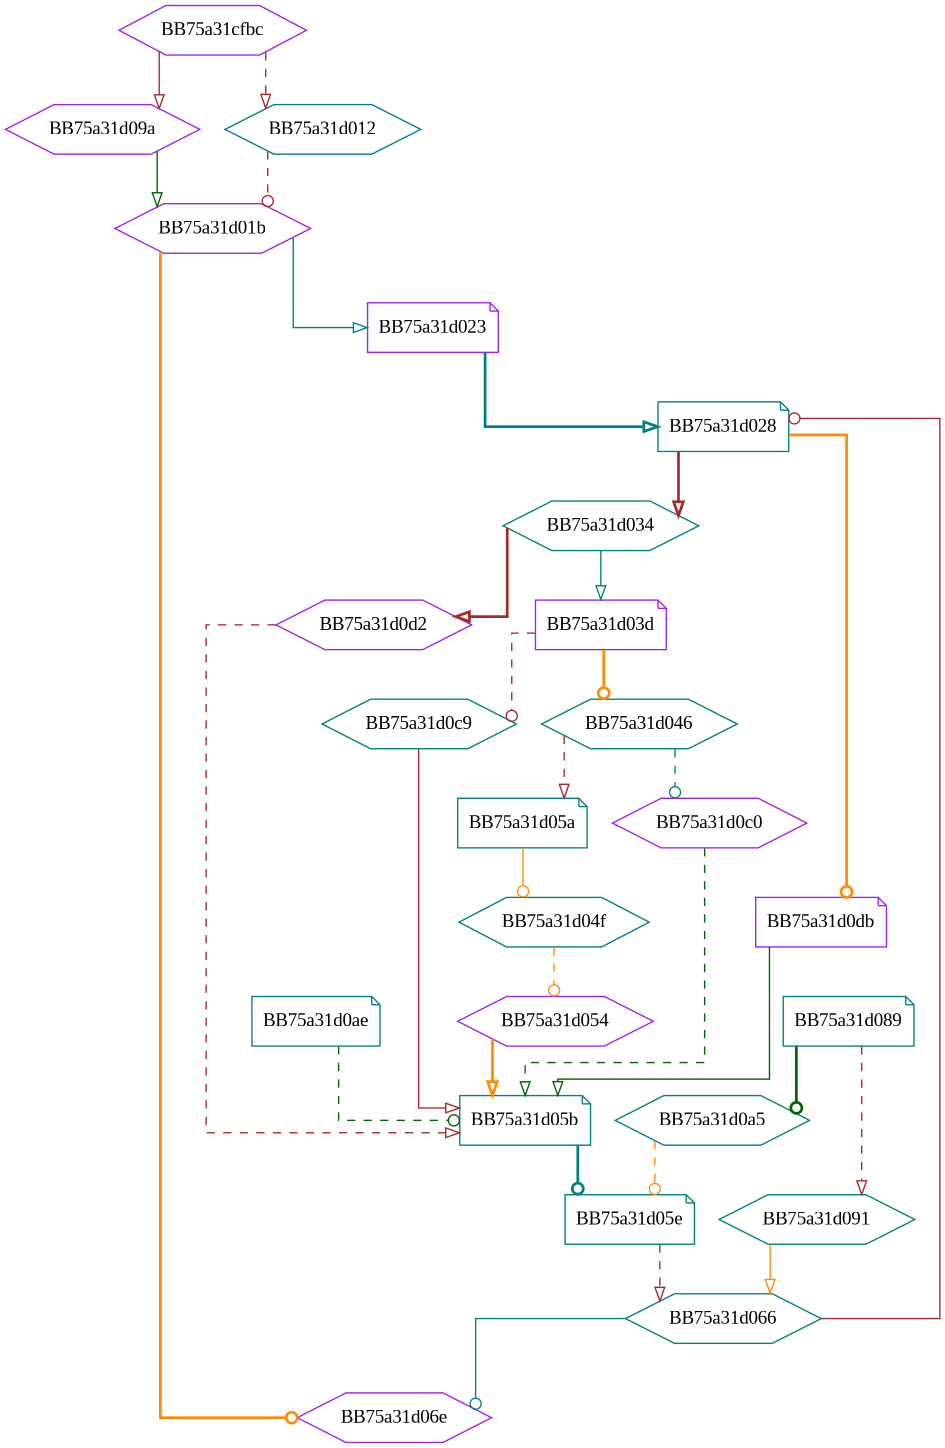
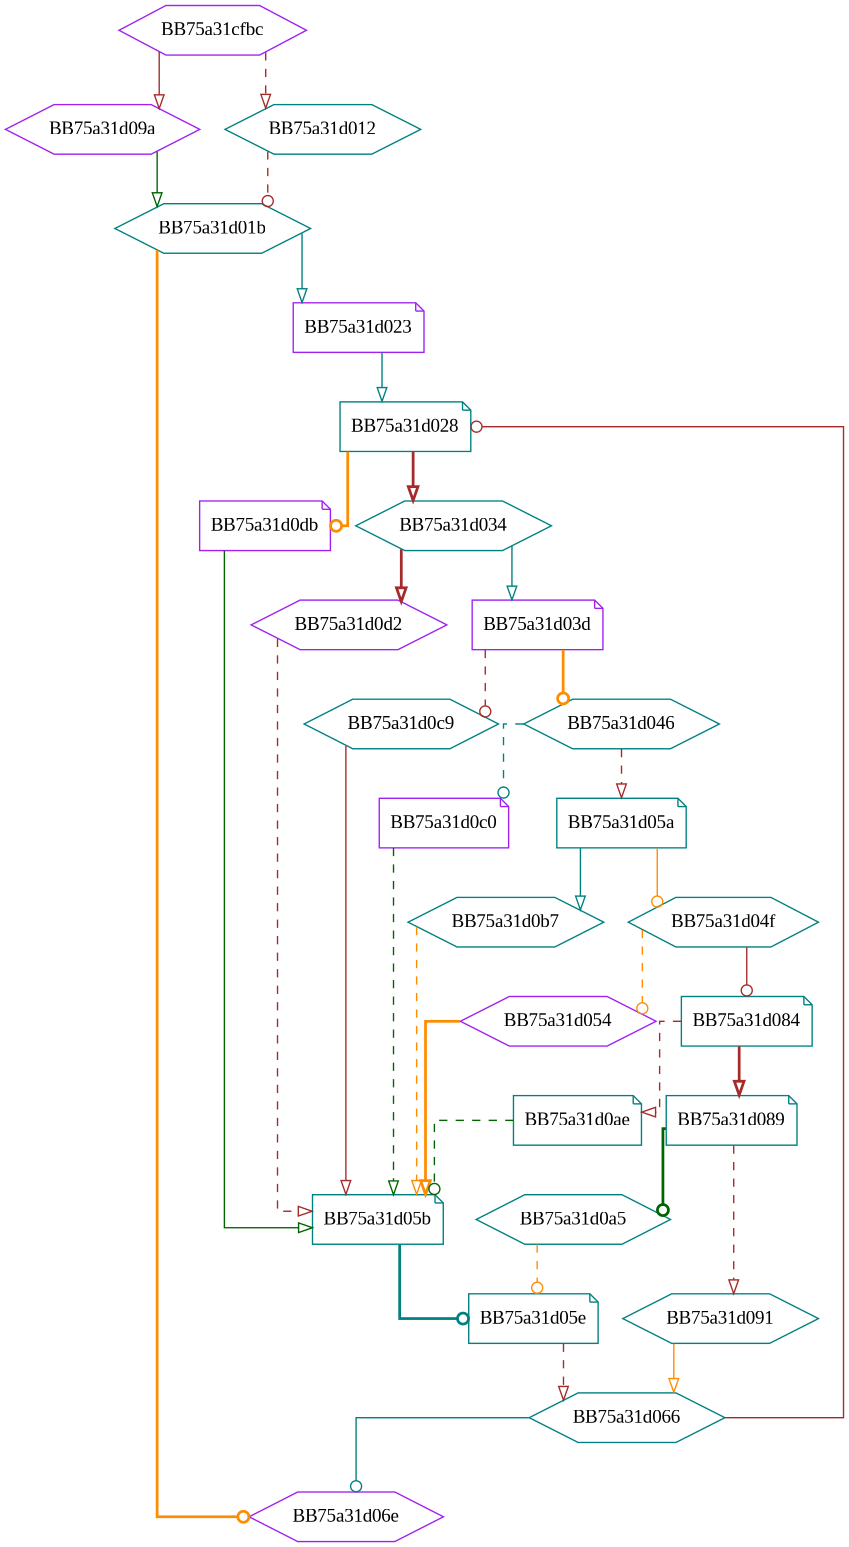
  digraph {
    fontname="Liberation Serif"
    splines=ortho
    node [color=teal fontname="Liberation Serif" shape=hexagon]
    edge [arrowhead=onormal color=brown fontname="Liberation Serif" style=dashed]
    BB75a31cfbc [color=purple]
    BB75a31d09a [color=purple]
    BB75a31d012
-   BB75a31d01b [color=purple]
+   BB75a31d01b
    BB75a31d06e [color=purple]
    BB75a31d023 [color=purple shape=note]
    BB75a31d028 [shape=note]
    BB75a31d0db [color=purple shape=note]
    BB75a31d034
    BB75a31d05b [shape=note]
    BB75a31d0d2 [color=purple]
    BB75a31d03d [color=purple shape=note]
    BB75a31d05e [shape=note]
    BB75a31d0c9
    BB75a31d046
-   BB75a31d0c0 [color=purple]
+   BB75a31d0c0 [color=purple shape=note]
    n17 [label=BB75a31d05a shape=note]
+   BB75a31d0b7
    BB75a31d04f
+   BB75a31d084 [shape=note]
    BB75a31d054 [color=purple]
    BB75a31d0ae [shape=note]
    BB75a31d089 [shape=note]
    BB75a31d0a5
    BB75a31d091
    BB75a31d066
    BB75a31cfbc -> BB75a31d09a [style=solid]
    BB75a31cfbc -> BB75a31d012
    BB75a31d09a -> BB75a31d01b [color=darkgreen style=solid]
    BB75a31d012 -> BB75a31d01b [arrowhead=odot]
    BB75a31d01b -> BB75a31d06e [arrowhead=odot color=darkorange style=bold]
    BB75a31d01b -> BB75a31d023 [color=teal style=solid]
-   BB75a31d023 -> BB75a31d028 [color=teal style=bold]
+   BB75a31d023 -> BB75a31d028 [color=teal style=solid]
    BB75a31d028 -> BB75a31d0db [arrowhead=odot color=darkorange style=bold]
    BB75a31d028 -> BB75a31d034 [style=bold]
    BB75a31d0db -> BB75a31d05b [color=darkgreen style=solid]
    BB75a31d034 -> BB75a31d0d2 [style=bold]
    BB75a31d034 -> BB75a31d03d [color=teal style=solid]
    BB75a31d05b -> BB75a31d05e [arrowhead=odot color=teal style=bold]
    BB75a31d0d2 -> BB75a31d05b
    BB75a31d03d -> BB75a31d0c9 [arrowhead=odot]
    BB75a31d03d -> BB75a31d046 [arrowhead=odot color=darkorange style=bold]
    BB75a31d05e -> BB75a31d066
    BB75a31d0c9 -> BB75a31d05b [style=solid]
    BB75a31d046 -> BB75a31d0c0 [arrowhead=odot color=teal]
    BB75a31d046 -> n17
    BB75a31d0c0 -> BB75a31d05b [color=darkgreen]
+   n17 -> BB75a31d0b7 [color=teal style=solid]
    n17 -> BB75a31d04f [arrowhead=odot color=darkorange style=solid]
+   BB75a31d0b7 -> BB75a31d05b [color=darkorange]
+   BB75a31d04f -> BB75a31d084 [arrowhead=odot style=solid]
    BB75a31d04f -> BB75a31d054 [arrowhead=odot color=darkorange]
+   BB75a31d084 -> BB75a31d0ae
+   BB75a31d084 -> BB75a31d089 [style=bold]
    BB75a31d054 -> BB75a31d05b [color=darkorange style=bold]
    BB75a31d0ae -> BB75a31d05b [arrowhead=odot color=darkgreen]
    BB75a31d089 -> BB75a31d0a5 [arrowhead=odot color=darkgreen style=bold]
    BB75a31d089 -> BB75a31d091
    BB75a31d0a5 -> BB75a31d05e [arrowhead=odot color=darkorange]
    BB75a31d091 -> BB75a31d066 [color=darkorange style=solid]
    BB75a31d066 -> BB75a31d06e [arrowhead=odot color=teal style=solid]
    BB75a31d066 -> BB75a31d028 [arrowhead=odot style=solid]
  }
